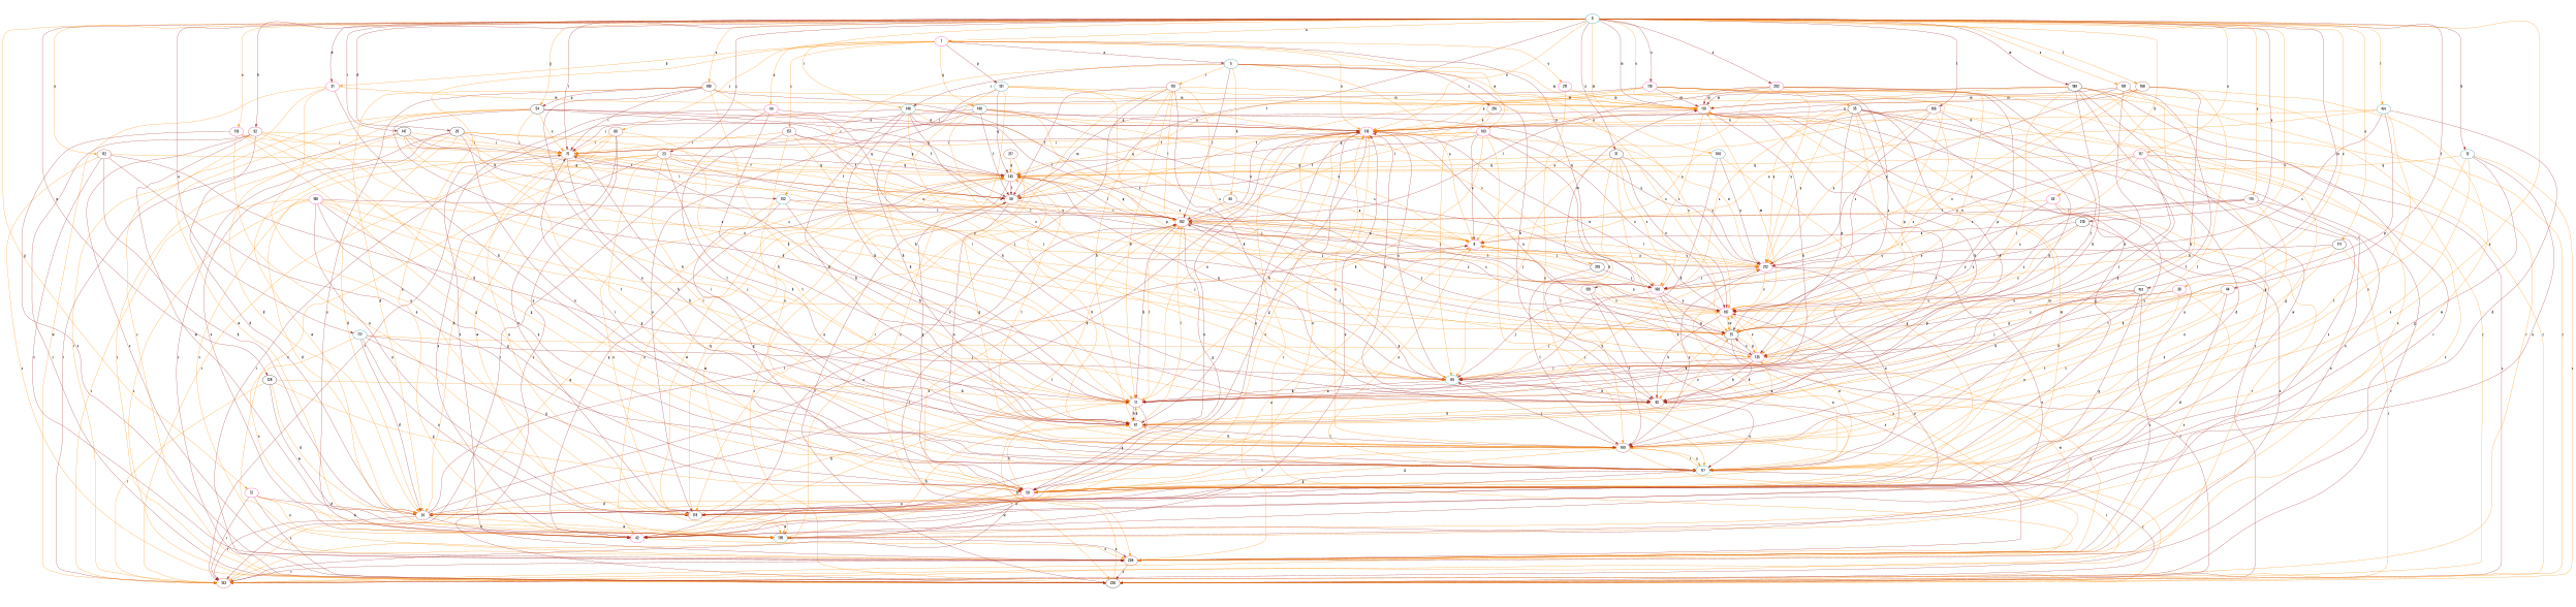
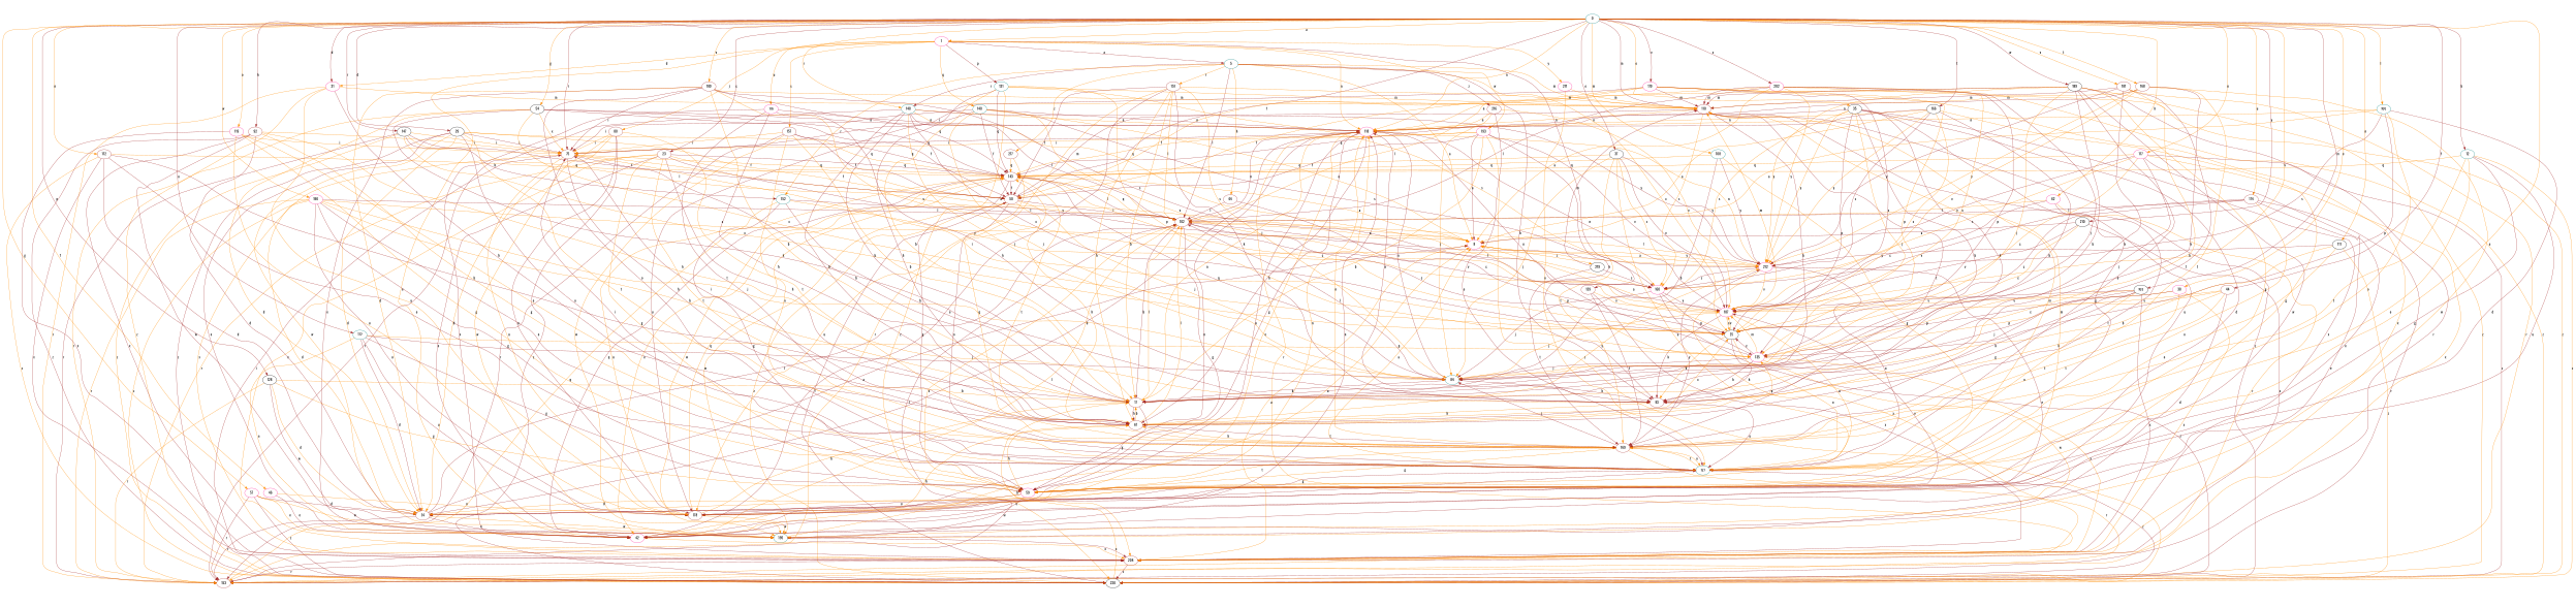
  strict digraph {
    fontname=Oswald
    node [color=brown fontname=Oswald]
    edge [color=darkorange fontname=Oswald]
    0 [color=teal]
    1 [color=deeppink]
    12 [color=teal]
    23
    29 [color=black]
    31 [color=deeppink]
    35 [color=black]
    37 [color=black]
    38 [color=deeppink]
    44
+   46 [color=deeppink]
    50
    54 [color=black]
    57 [color=deeppink]
    62 [color=deeppink]
    75
    92
    100 [color=teal]
    103 [color=black]
    108 [color=teal]
    110
    111 [color=black]
    112
    117 [color=deeppink]
    118 [color=deeppink]
    119 [color=deeppink]
    127 [color=teal]
    128 [color=black]
    147 [color=black]
    148 [color=teal]
-   166
+   166 [color=black]
    168
    172 [color=teal]
    174
    179 [color=deeppink]
    180
    181
    187 [color=deeppink]
    189 [color=black]
    190 [color=deeppink]
    202 [color=deeppink]
    210 [color=black]
    5 [color=teal]
    42 [color=deeppink]
    80
    131 [color=teal]
    139
    140 [color=teal]
    157
    176 [color=deeppink]
    193 [color=deeppink]
    211 [color=deeppink]
    59 [color=deeppink]
    143
    169
    178
    220 [color=black]
    212 [color=deeppink]
    67
    153
    204
    34
    195 [color=teal]
    93
    17
    135 [color=deeppink]
    84 [color=teal]
    160 [color=deeppink]
    25 [color=black]
    102
    8 [color=deeppink]
    152 [color=teal]
    64
    151
    216
    217
    219 [color=black]
    0 -> 1 [label=a]
    0 -> 12 [color=brown label=b]
    0 -> 23 [color=brown label=c]
    0 -> 29 [color=brown label=d]
    0 -> 31 [color=brown label=d]
    0 -> 35 [label=e]
    0 -> 37 [color=brown label=e]
    0 -> 38 [label=e]
    0 -> 44 [color=brown label=f]
+   0 -> 46 [label=f]
    0 -> 50 [color=brown label=f]
    0 -> 54 [label=g]
    0 -> 57 [label=g]
    0 -> 62 [label=h]
    0 -> 75 [color=brown label=i]
    0 -> 92 [color=brown label=k]
    0 -> 100 [label=l]
    0 -> 103 [color=brown label=m]
    0 -> 108 [label=m]
    0 -> 110 [color=brown label=m]
    0 -> 111 [label=n]
    0 -> 112 [label=n]
    0 -> 117 [label=n]
    0 -> 118 [label=n]
    0 -> 119 [label=o]
    0 -> 127 [label=o]
    0 -> 128 [color=brown label=p]
    0 -> 147 [color=brown label=r]
    0 -> 148 [label=r]
    0 -> 166 [color=brown label=t]
    0 -> 168 [label=t]
    0 -> 172 [color=brown label=u]
    0 -> 174 [label=u]
    0 -> 179 [color=brown label=v]
    0 -> 180 [label=v]
    0 -> 181 [label=v]
    0 -> 187 [label=v]
    0 -> 189 [color=brown label=w]
+   0 -> 190 [label=w]
    0 -> 202 [color=brown label=x]
    0 -> 210 [color=brown label=y]
    1 -> 31 [label=d]
    1 -> 118 [label=n]
    1 -> 5 [color=brown label=a]
    1 -> 42 [label=e]
    1 -> 80 [label=j]
    1 -> 131 [color=brown label=p]
    1 -> 139 [color=brown label=q]
    1 -> 140 [label=q]
    1 -> 157 [label=s]
    1 -> 176 [label=u]
    1 -> 193 [label=w]
    1 -> 211 [label=y]
    12 -> 127 [label=o]
    12 -> 59 [color=brown label=g]
    12 -> 143 [label=q]
    12 -> 169 [label=t]
    12 -> 178 [color=brown label=u]
    12 -> 220 [label=z]
    23 -> 50 [label=f]
    23 -> 42 [color=brown label=e]
    23 -> 59 [label=g]
    23 -> 143 [color=brown label=q]
    23 -> 169 [label=t]
    23 -> 212 [color=brown label=y]
    23 -> 67 [color=brown label=h]
    23 -> 153 [label=r]
    23 -> 204 [label=x]
    29 -> 50 [label=f]
    29 -> 75 [color=brown label=i]
    29 -> 127 [color=brown label=o]
    29 -> 42 [color=brown label=e]
    29 -> 143 [label=q]
    29 -> 169 [label=t]
    29 -> 220 [color=brown label=z]
    29 -> 34 [label=d]
    29 -> 195 [label=w]
    31 -> 110 [label=m]
    31 -> 178 [label=u]
    31 -> 220 [label=z]
    31 -> 67 [color=brown label=h]
-   31 -> 153 [label=w]
+   31 -> 153 [label=r]
    35 -> 118 [color=brown label=n]
    35 -> 59 [color=brown label=g]
    35 -> 212 [label=y]
    35 -> 204 [color=brown label=x]
    35 -> 34 [color=brown label=d]
    35 -> 93 [color=brown label=k]
    35 -> 17 [color=brown label=b]
    35 -> 135 [color=brown label=p]
    35 -> 84 [label=j]
    35 -> 160 [label=s]
    37 -> 187 [color=brown label=v]
    37 -> 143 [label=q]
    37 -> 169 [label=t]
    37 -> 178 [label=u]
    37 -> 212 [color=brown label=y]
    37 -> 84 [label=j]
    37 -> 160 [label=s]
    38 -> 187 [label=v]
    38 -> 169 [label=t]
    38 -> 204 [label=x]
    38 -> 25 [color=brown label=c]
    44 -> 187 [label=v]
    44 -> 169 [label=t]
    44 -> 34 [color=brown label=d]
    44 -> 93 [label=k]
    44 -> 135 [label=p]
+   46 -> 42 [color=brown label=e]
+   46 -> 178 [label=u]
    50 -> 110 [color=brown label=m]
    50 -> 127 [color=brown label=o]
    50 -> 220 [label=z]
    50 -> 67 [label=h]
    50 -> 195 [label=w]
    50 -> 84 [label=j]
    50 -> 102 [color=brown label=l]
    54 -> 50 [color=brown label=f]
    54 -> 75 [label=x]
    54 -> 118 [color=brown label=n]
    54 -> 143 [color=brown label=q]
    54 -> 153 [label=r]
    54 -> 34 [label=d]
    54 -> 93 [color=brown label=k]
    54 -> 25 [label=c]
    57 -> 42 [label=e]
    57 -> 220 [color=brown label=z]
    57 -> 153 [color=brown label=r]
    57 -> 34 [color=brown label=d]
    57 -> 195 [label=w]
    62 -> 169 [color=brown label=t]
    62 -> 153 [label=r]
-   62 -> 25 [color=brown label=c]
+   62 -> 187 [color=brown label=c]
    62 -> 102 [label=l]
    75 -> 143 [label=q]
    75 -> 178 [label=u]
    75 -> 67 [color=brown label=h]
    75 -> 204 [label=x]
    75 -> 17 [color=brown label=b]
    75 -> 8 [label=a]
    92 -> 75 [label=i]
    92 -> 59 [label=g]
    92 -> 220 [color=brown label=z]
    92 -> 204 [color=brown label=x]
    92 -> 34 [color=brown label=d]
    92 -> 195 [color=brown label=w]
    92 -> 93 [label=k]
    100 -> 118 [label=n]
    100 -> 127 [label=o]
    100 -> 34 [color=brown label=d]
    100 -> 135 [color=brown label=p]
    100 -> 160 [color=brown label=s]
    100 -> 8 [label=a]
    103 -> 127 [label=o]
    103 -> 187 [color=brown label=v]
-   103 -> 59 [color=brown label=g]
+   103 -> 67 [color=brown label=g]
    103 -> 204 [color=brown label=x]
    103 -> 93 [color=brown label=k]
    103 -> 135 [label=p]
    103 -> 84 [color=brown label=j]
    108 -> 59 [label=g]
    108 -> 143 [label=q]
    108 -> 212 [color=brown label=y]
    108 -> 17 [color=brown label=b]
    110 -> 118 [label=n]
    110 -> 169 [color=brown label=t]
    110 -> 178 [color=brown label=u]
    110 -> 220 [color=brown label=z]
    110 -> 17 [color=brown label=b]
    110 -> 160 [label=s]
    111 -> 127 [label=o]
    111 -> 220 [label=z]
    111 -> 212 [color=brown label=y]
    111 -> 17 [label=b]
    112 -> 127 [color=brown label=o]
    112 -> 143 [label=q]
    112 -> 220 [label=z]
    112 -> 204 [color=brown label=x]
    112 -> 34 [color=brown label=d]
    112 -> 17 [color=brown label=b]
    117 -> 42 [color=brown label=e]
    117 -> 143 [label=q]
    117 -> 220 [color=brown label=z]
    117 -> 212 [color=brown label=y]
    117 -> 204 [label=x]
    117 -> 84 [color=brown label=j]
    117 -> 160 [label=s]
    117 -> 25 [label=c]
    118 -> 75 [color=brown label=i]
    118 -> 42 [label=e]
    118 -> 59 [color=brown label=g]
    118 -> 178 [color=brown label=u]
    118 -> 67 [color=brown label=h]
    118 -> 153 [label=r]
    118 -> 34 [color=brown label=d]
    119 -> 75 [label=i]
    119 -> 127 [label=o]
    119 -> 59 [label=g]
    119 -> 178 [label=u]
    119 -> 204 [color=brown label=x]
    127 -> 75 [color=brown label=i]
    127 -> 59 [color=brown label=g]
    127 -> 169 [label=t]
    127 -> 220 [color=brown label=z]
    127 -> 8 [label=a]
    128 -> 59 [label=g]
    128 -> 153 [label=r]
    128 -> 34 [label=d]
    128 -> 195 [color=brown label=w]
    128 -> 17 [label=b]
    147 -> 50 [color=brown label=f]
    147 -> 75 [label=i]
    147 -> 220 [label=z]
    147 -> 153 [color=brown label=r]
    147 -> 25 [label=c]
    147 -> 102 [label=l]
    147 -> 152 [color=brown label=b]
    148 -> 118 [label=n]
    148 -> 212 [color=brown label=y]
    148 -> 67 [color=brown label=h]
    148 -> 153 [color=brown label=r]
    148 -> 17 [color=brown label=b]
    148 -> 84 [label=j]
    148 -> 160 [label=s]
    148 -> 25 [color=brown label=c]
    148 -> 102 [color=brown label=l]
    166 -> 118 [label=n]
    166 -> 59 [label=g]
    166 -> 143 [color=brown label=q]
    166 -> 212 [label=y]
    166 -> 17 [color=brown label=b]
    166 -> 160 [color=brown label=s]
    166 -> 25 [label=c]
    166 -> 8 [label=a]
    168 -> 110 [label=m]
    168 -> 118 [color=brown label=n]
    168 -> 187 [label=v]
    168 -> 169 [label=t]
    168 -> 212 [label=y]
    168 -> 195 [label=w]
    168 -> 93 [color=brown label=k]
    172 -> 42 [label=e]
    172 -> 59 [color=brown label=g]
    172 -> 178 [color=brown label=u]
    172 -> 34 [color=brown label=d]
    172 -> 135 [label=p]
    172 -> 84 [color=brown label=j]
    174 -> 127 [label=o]
    174 -> 187 [color=brown label=v]
    174 -> 42 [color=brown label=e]
    174 -> 153 [color=brown label=r]
    174 -> 25 [color=brown label=c]
    174 -> 102 [color=brown label=l]
    179 -> 50 [label=f]
    179 -> 75 [color=brown label=i]
    179 -> 110 [color=brown label=m]
    179 -> 220 [label=z]
    179 -> 204 [label=x]
    179 -> 135 [label=p]
    179 -> 25 [color=brown label=c]
    179 -> 102 [label=l]
    180 -> 75 [color=brown label=i]
    180 -> 110 [label=m]
    180 -> 127 [color=brown label=o]
    180 -> 187 [label=v]
    180 -> 42 [color=brown label=e]
-   180 -> 54 [color=brown label=q]
+   180 -> 143 [color=brown label=q]
    180 -> 34 [label=d]
    180 -> 17 [label=b]
    180 -> 160 [color=brown label=s]
    181 -> 110 [color=brown label=m]
    181 -> 169 [color=brown label=t]
    181 -> 212 [color=brown label=y]
    181 -> 67 [label=h]
    181 -> 153 [label=r]
    181 -> 93 [color=brown label=k]
    187 -> 110 [label=m]
    187 -> 118 [color=brown label=n]
    187 -> 127 [label=o]
    187 -> 93 [color=brown label=k]
    187 -> 84 [label=j]
    187 -> 25 [label=c]
    189 -> 50 [label=f]
    189 -> 110 [color=brown label=m]
    189 -> 127 [color=brown label=o]
    189 -> 59 [label=g]
    189 -> 220 [label=z]
    189 -> 212 [label=y]
    189 -> 153 [color=brown label=r]
    189 -> 195 [color=brown label=w]
    189 -> 17 [color=brown label=b]
    189 -> 84 [label=j]
    190 -> 127 [color=brown label=o]
    190 -> 59 [color=brown label=g]
    190 -> 178 [color=brown label=u]
    190 -> 220 [label=z]
    190 -> 153 [label=r]
    190 -> 34 [label=d]
    190 -> 17 [label=b]
    190 -> 84 [label=j]
    190 -> 102 [color=brown label=l]
    190 -> 8 [label=a]
    202 -> 110 [color=brown label=m]
    202 -> 118 [label=n]
    202 -> 220 [label=z]
    202 -> 212 [label=y]
    202 -> 135 [color=brown label=p]
    202 -> 84 [color=brown label=j]
    202 -> 25 [label=c]
    202 -> 102 [color=brown label=l]
    202 -> 8 [label=a]
    210 -> 187 [color=brown label=v]
    210 -> 204 [color=brown label=x]
    210 -> 25 [label=c]
    210 -> 8 [color=brown label=a]
    5 -> 110 [label=m]
    5 -> 148 [color=brown label=r]
    5 -> 93 [color=brown label=k]
    5 -> 25 [label=c]
    5 -> 102 [color=brown label=l]
    5 -> 8 [label=a]
    5 -> 152 [label=r]
    5 -> 64 [label=h]
    5 -> 151 [label=r]
    5 -> 216 [color=brown label=z]
+   5 -> 217 [label=z]
    42 -> 118 [color=brown label=n]
    42 -> 127 [color=brown label=o]
    42 -> 143 [color=brown label=q]
    42 -> 67 [label=h]
    42 -> 204 [label=x]
    42 -> 102 [label=l]
    80 -> 75 [label=i]
    80 -> 169 [label=t]
    80 -> 178 [color=brown label=u]
    80 -> 220 [color=brown label=z]
    80 -> 34 [label=d]
    80 -> 195 [label=w]
    131 -> 110 [label=m]
    131 -> 143 [color=brown label=q]
    131 -> 220 [label=z]
    131 -> 67 [color=brown label=h]
    131 -> 17 [label=b]
    131 -> 135 [label=p]
    131 -> 160 [label=s]
    139 -> 187 [label=v]
    139 -> 169 [color=brown label=t]
    139 -> 204 [color=brown label=x]
    140 -> 50 [color=brown label=f]
    140 -> 75 [color=brown label=i]
    140 -> 118 [color=brown label=n]
    140 -> 187 [label=v]
    140 -> 178 [color=brown label=u]
    140 -> 84 [label=j]
    140 -> 160 [color=brown label=s]
    140 -> 8 [label=a]
    157 -> 50 [color=brown label=f]
    157 -> 75 [label=i]
    157 -> 127 [label=o]
    157 -> 143 [color=brown label=q]
    157 -> 153 [color=brown label=r]
-   54 -> 195 [label=w]
+   157 -> 195 [label=w]
    157 -> 17 [label=b]
    176 -> 118 [color=brown label=n]
    176 -> 169 [color=brown label=t]
    176 -> 67 [color=brown label=h]
    176 -> 204 [color=brown label=x]
    176 -> 93 [color=brown label=k]
    193 -> 50 [color=brown label=f]
    193 -> 75 [label=i]
    193 -> 187 [color=brown label=v]
    193 -> 143 [label=q]
    193 -> 220 [label=z]
    193 -> 93 [color=brown label=k]
    193 -> 17 [label=b]
    193 -> 8 [color=brown label=a]
    211 -> 110 [label=m]
    211 -> 127 [label=o]
    59 -> 110 [label=m]
    59 -> 169 [label=t]
    59 -> 178 [color=brown label=u]
    59 -> 67 [label=h]
    59 -> 34 [label=d]
    59 -> 195 [color=brown label=w]
    143 -> 50 [color=brown label=f]
    143 -> 42 [label=e]
    143 -> 59 [color=brown label=g]
    143 -> 169 [label=t]
    143 -> 195 [label=w]
    143 -> 25 [label=c]
    143 -> 102 [color=brown label=l]
    143 -> 8 [label=a]
    169 -> 118 [label=n]
    169 -> 127 [label=o]
    169 -> 59 [label=g]
    169 -> 143 [label=q]
    169 -> 212 [color=brown label=y]
    169 -> 67 [label=h]
    169 -> 153 [label=r]
    169 -> 84 [color=brown label=j]
    178 -> 118 [label=n]
    178 -> 187 [color=brown label=v]
    178 -> 143 [label=q]
    178 -> 195 [label=w]
    178 -> 17 [label=b]
    220 -> 50 [color=brown label=f]
    220 -> 75 [color=brown label=i]
    220 -> 17 [label=b]
    212 -> 118 [label=n]
    212 -> 127 [color=brown label=o]
    212 -> 187 [label=v]
    212 -> 42 [color=brown label=e]
    212 -> 204 [label=x]
    212 -> 160 [color=brown label=s]
    212 -> 102 [label=l]
    212 -> 8 [label=a]
    67 -> 75 [color=brown label=i]
    67 -> 169 [color=brown label=t]
    67 -> 212 [label=y]
    67 -> 17 [label=b]
    67 -> 135 [label=p]
    67 -> 25 [label=c]
    67 -> 102 [label=l]
    153 -> 143 [label=q]
    153 -> 102 [color=brown label=l]
    204 -> 220 [color=brown label=z]
    204 -> 153 [color=brown label=r]
    204 -> 8 [label=a]
    34 -> 110 [label=m]
    34 -> 42 [color=brown label=e]
    34 -> 153 [color=brown label=r]
    34 -> 195 [label=w]
    34 -> 102 [color=brown label=l]
    34 -> 8 [color=brown label=a]
    195 -> 118 [color=brown label=n]
    195 -> 204 [color=brown label=x]
    195 -> 8 [label=a]
    93 -> 118 [color=brown label=n]
    93 -> 127 [color=brown label=o]
    93 -> 67 [label=h]
    17 -> 118 [label=n]
    17 -> 59 [color=brown label=g]
    17 -> 67 [color=brown label=h]
    17 -> 102 [label=l]
    135 -> 118 [color=brown label=n]
-   135 -> 187 [label=v]
+   135 -> 187 [label=m]
    135 -> 204 [label=x]
    135 -> 195 [label=w]
    135 -> 93 [color=brown label=k]
    135 -> 84 [color=brown label=j]
    135 -> 25 [color=brown label=c]
    84 -> 118 [color=brown label=n]
    84 -> 143 [color=brown label=q]
    84 -> 93 [color=brown label=k]
    84 -> 17 [color=brown label=b]
    84 -> 102 [color=brown label=l]
    160 -> 187 [color=brown label=v]
    160 -> 220 [color=brown label=z]
    160 -> 135 [color=brown label=p]
    160 -> 84 [color=brown label=j]
    160 -> 102 [color=brown label=l]
    25 -> 75 [label=i]
    25 -> 127 [label=o]
    25 -> 187 [label=v]
    25 -> 67 [color=brown label=h]
    25 -> 93 [label=k]
-   25 -> 135 [label=p]
+   8 -> 135 [label=p]
    25 -> 8 [label=a]
    102 -> 118 [color=brown label=n]
    102 -> 187 [color=brown label=v]
    102 -> 59 [color=brown label=g]
    102 -> 143 [label=q]
    102 -> 204 [label=x]
    102 -> 17 [color=brown label=b]
    102 -> 25 [color=brown label=c]
    102 -> 8 [label=a]
    8 -> 212 [label=y]
    8 -> 219 [label=z]
    152 -> 59 [color=brown label=g]
    152 -> 178 [label=u]
    152 -> 212 [label=y]
    152 -> 17 [color=brown label=b]
    152 -> 102 [color=brown label=l]
    64 -> 25 [color=brown label=c]
    64 -> 102 [color=brown label=l]
    151 -> 50 [color=brown label=f]
    151 -> 110 [label=m]
    151 -> 42 [color=brown label=e]
    151 -> 67 [label=h]
    151 -> 153 [label=r]
    151 -> 93 [color=brown label=k]
    151 -> 17 [label=b]
    151 -> 84 [label=j]
    151 -> 102 [label=l]
    216 -> 118 [label=n]
+   216 -> 127 [color=brown label=o]
    216 -> 187 [label=v]
    216 -> 84 [label=j]
    217 -> 143 [label=q]
    217 -> 178 [label=u]
    219 -> 110 [color=brown label=m]
    219 -> 169 [color=brown label=t]
    219 -> 160 [color=brown label=s]
  }
